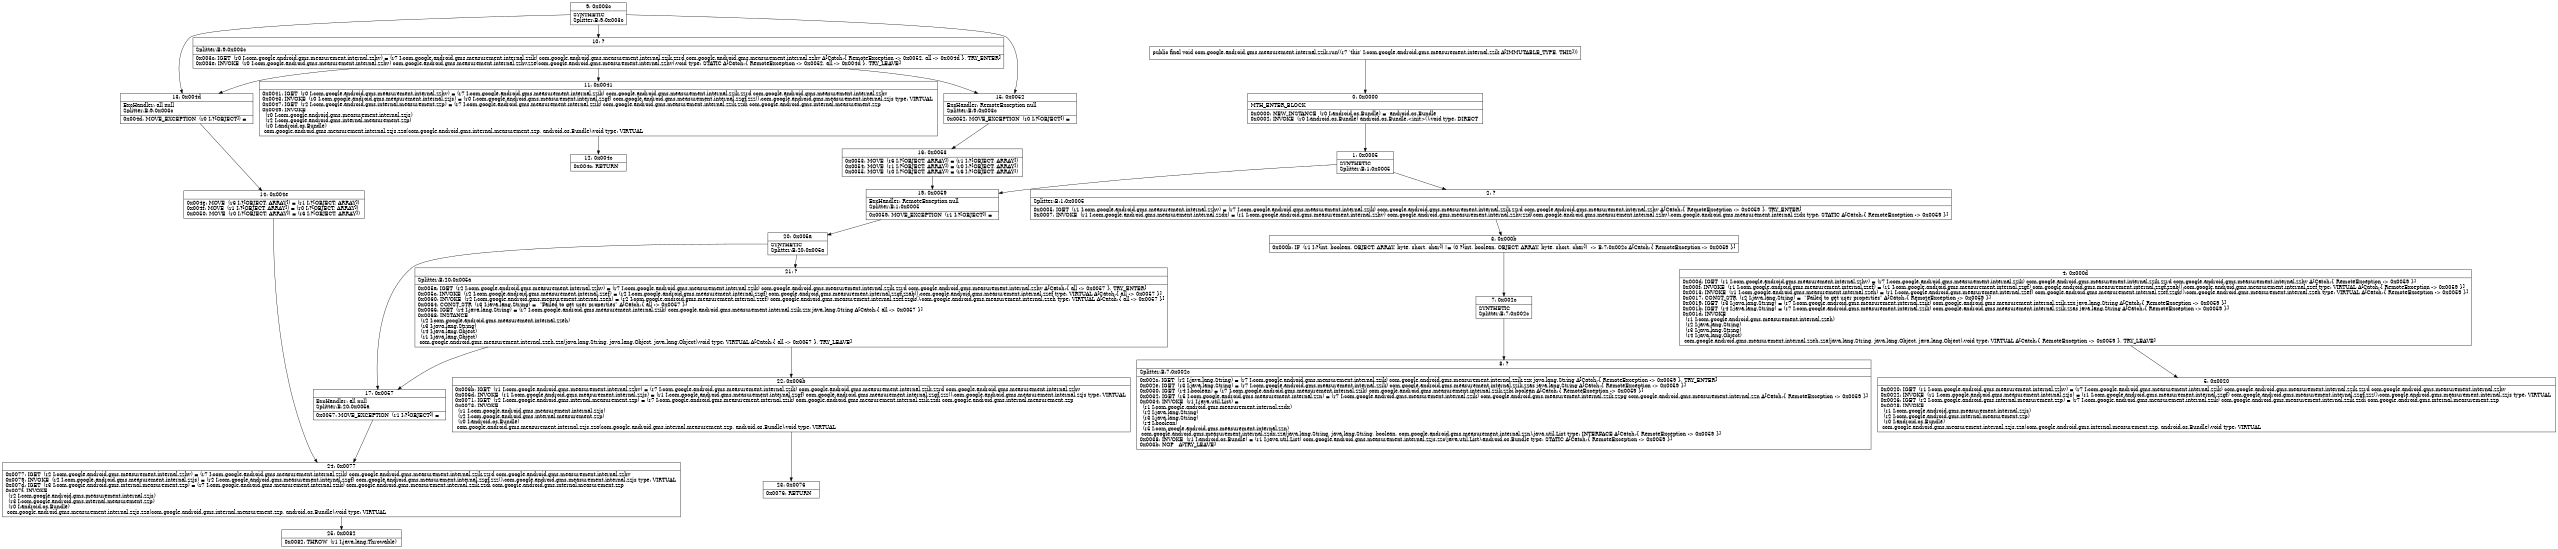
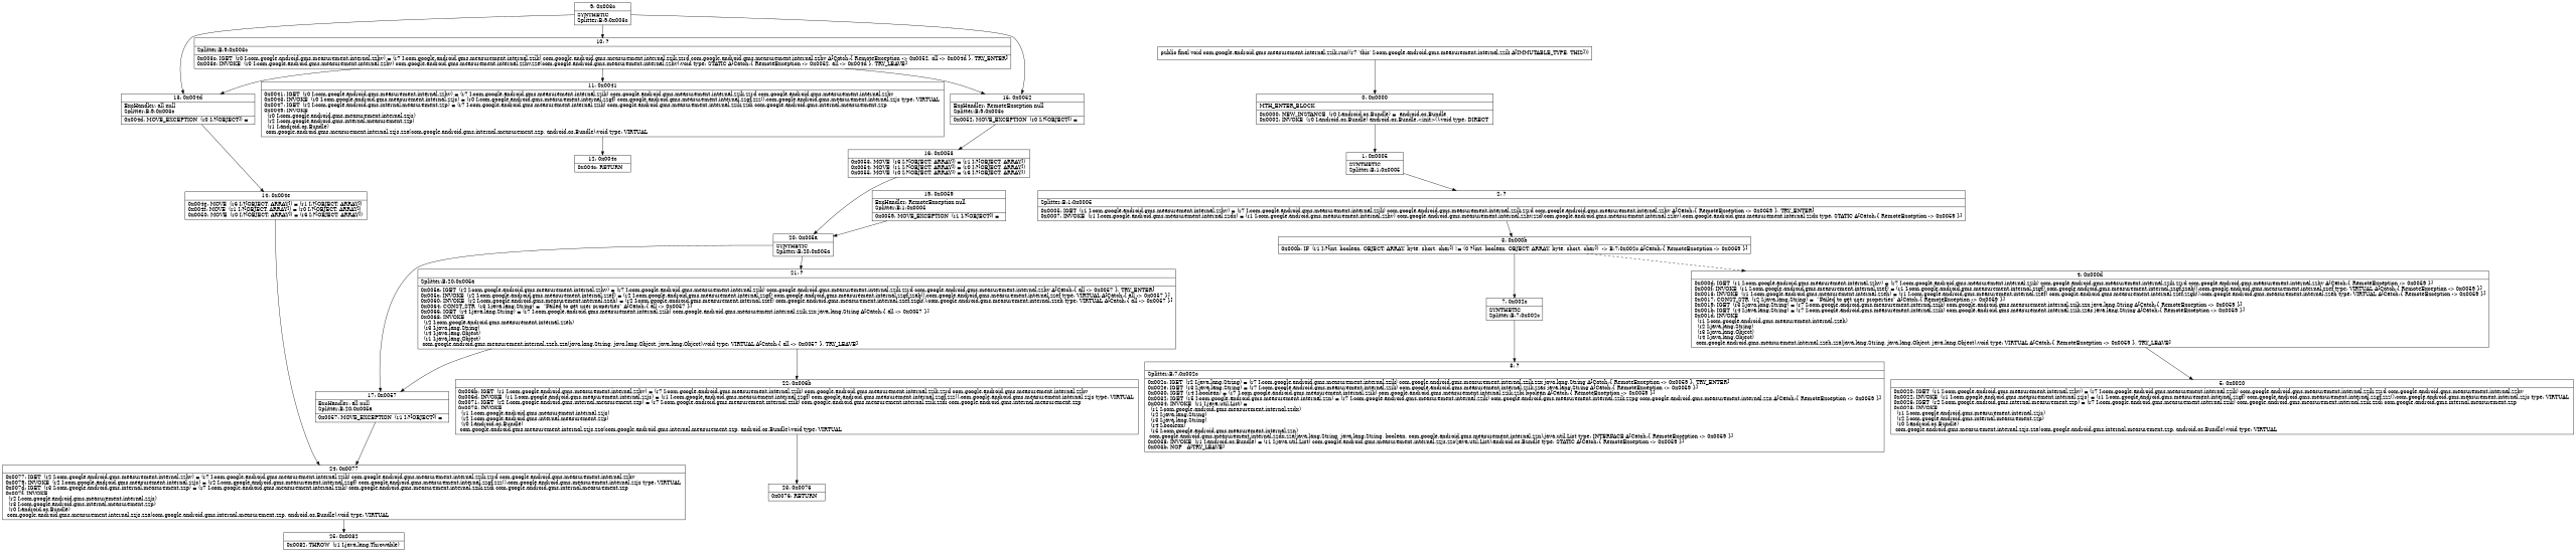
  digraph {
    node [shape=record]
    n1 [label="{0\:\ 0x0000|MTH_ENTER_BLOCK\l|0x0000: NEW_INSTANCE  (r0 I:android.os.Bundle) =  android.os.Bundle \l0x0002: INVOKE  (r0 I:android.os.Bundle) android.os.Bundle.\<init\>():void type: DIRECT \l}"]
    n2 [label="{1\:\ 0x0005|SYNTHETIC\lSplitter:B:1:0x0005\l}"]
    n3 [label="{2\:\ ?|Splitter:B:1:0x0005\l|0x0005: IGET  (r1 I:com.google.android.gms.measurement.internal.zzhv) = (r7 I:com.google.android.gms.measurement.internal.zzik) com.google.android.gms.measurement.internal.zzik.zzrd com.google.android.gms.measurement.internal.zzhv A[Catch:\{ RemoteException \-\> 0x0059 \}, TRY_ENTER]\l0x0007: INVOKE  (r1 I:com.google.android.gms.measurement.internal.zzdx) = (r1 I:com.google.android.gms.measurement.internal.zzhv) com.google.android.gms.measurement.internal.zzhv.zzd(com.google.android.gms.measurement.internal.zzhv):com.google.android.gms.measurement.internal.zzdx type: STATIC A[Catch:\{ RemoteException \-\> 0x0059 \}]\l}"]
    n4 [label="{19\:\ 0x0059|ExcHandler: RemoteException null\lSplitter:B:1:0x0005\l|0x0059: MOVE_EXCEPTION  (r1 I:?[OBJECT]) =  \l}"]
    n5 [label="{3\:\ 0x000b|0x000b: IF  (r1 I:?[int, boolean, OBJECT, ARRAY, byte, short, char]) != (0 ?[int, boolean, OBJECT, ARRAY, byte, short, char])  \-\> B:7:0x002c A[Catch:\{ RemoteException \-\> 0x0059 \}]\l}"]
    n6 [label="{20\:\ 0x005a|SYNTHETIC\lSplitter:B:20:0x005a\l}"]
-   n7 [label="{4\:\ 0x000d|0x000d: IGET  (r1 I:com.google.android.gms.measurement.internal.zzhv) = (r7 I:com.google.android.gms.measurement.internal.zzik) com.google.android.gms.measurement.internal.zzik.zzrd com.google.android.gms.measurement.internal.zzhv A[Catch:\{ RemoteException \-\> 0x0059 \}]\l0x000f: INVOKE  (r1 I:com.google.android.gms.measurement.internal.zzef) = (r1 I:com.google.android.gms.measurement.internal.zzgf) com.google.android.gms.measurement.internal.zzgf.zzab():com.google.android.gms.measurement.internal.zzef type: VIRTUAL A[Catch:\{ RemoteException \-\> 0x0059 \}]\l0x0013: INVOKE  (r1 I:com.google.android.gms.measurement.internal.zzeh) = (r1 I:com.google.android.gms.measurement.internal.zzef) com.google.android.gms.measurement.internal.zzef.zzgk():com.google.android.gms.measurement.internal.zzeh type: VIRTUAL A[Catch:\{ RemoteException \-\> 0x0059 \}]\l0x0017: CONST_STR  (r2 I:java.lang.String) =  \"Failed to get user properties\" A[Catch:\{ RemoteException \-\> 0x0059 \}]\l0x0019: IGET  (r3 I:java.lang.String) = (r7 I:com.google.android.gms.measurement.internal.zzik) com.google.android.gms.measurement.internal.zzik.zzx java.lang.String A[Catch:\{ RemoteException \-\> 0x0059 \}]\l0x001b: IGET  (r4 I:java.lang.String) = (r7 I:com.google.android.gms.measurement.internal.zzik) com.google.android.gms.measurement.internal.zzik.zzas java.lang.String A[Catch:\{ RemoteException \-\> 0x0059 \}]\l0x001d: INVOKE  \l  (r1 I:com.google.android.gms.measurement.internal.zzeh)\l  (r2 I:java.lang.String)\l  (r3 I:java.lang.String)\l  (r4 I:java.lang.Object)\l com.google.android.gms.measurement.internal.zzeh.zza(java.lang.String, java.lang.Object, java.lang.Object):void type: VIRTUAL A[Catch:\{ RemoteException \-\> 0x0059 \}, TRY_LEAVE]\l}"]
+   n7 [label="{4\:\ 0x000d|0x000d: IGET  (r1 I:com.google.android.gms.measurement.internal.zzhv) = (r7 I:com.google.android.gms.measurement.internal.zzik) com.google.android.gms.measurement.internal.zzik.zzrd com.google.android.gms.measurement.internal.zzhv A[Catch:\{ RemoteException \-\> 0x0059 \}]\l0x000f: INVOKE  (r1 I:com.google.android.gms.measurement.internal.zzef) = (r1 I:com.google.android.gms.measurement.internal.zzgf) com.google.android.gms.measurement.internal.zzgf.zzab():com.google.android.gms.measurement.internal.zzef type: VIRTUAL A[Catch:\{ RemoteException \-\> 0x0059 \}]\l0x0013: INVOKE  (r1 I:com.google.android.gms.measurement.internal.zzeh) = (r1 I:com.google.android.gms.measurement.internal.zzef) com.google.android.gms.measurement.internal.zzef.zzgk():com.google.android.gms.measurement.internal.zzeh type: VIRTUAL A[Catch:\{ RemoteException \-\> 0x0059 \}]\l0x0017: CONST_STR  (r2 I:java.lang.String) =  \"Failed to get user properties\" A[Catch:\{ RemoteException \-\> 0x0059 \}]\l0x0019: IGET  (r3 I:java.lang.String) = (r7 I:com.google.android.gms.measurement.internal.zzik) com.google.android.gms.measurement.internal.zzik.zzx java.lang.String A[Catch:\{ RemoteException \-\> 0x0059 \}]\l0x001b: IGET  (r4 I:java.lang.String) = (r7 I:com.google.android.gms.measurement.internal.zzik) com.google.android.gms.measurement.internal.zzik.zzas java.lang.String A[Catch:\{ RemoteException \-\> 0x0059 \}]\l0x001d: INVOKE  \l  (r1 I:com.google.android.gms.measurement.internal.zzeh)\l  (r2 I:java.lang.String)\l  (r3 I:java.lang.Object)\l  (r4 I:java.lang.Object)\l com.google.android.gms.measurement.internal.zzeh.zza(java.lang.String, java.lang.Object, java.lang.Object):void type: VIRTUAL A[Catch:\{ RemoteException \-\> 0x0059 \}, TRY_LEAVE]\l}"]
    n8 [label="{7\:\ 0x002c|SYNTHETIC\lSplitter:B:7:0x002c\l}"]
    n9 [label="{5\:\ 0x0020|0x0020: IGET  (r1 I:com.google.android.gms.measurement.internal.zzhv) = (r7 I:com.google.android.gms.measurement.internal.zzik) com.google.android.gms.measurement.internal.zzik.zzrd com.google.android.gms.measurement.internal.zzhv \l0x0022: INVOKE  (r1 I:com.google.android.gms.measurement.internal.zzjs) = (r1 I:com.google.android.gms.measurement.internal.zzgf) com.google.android.gms.measurement.internal.zzgf.zzz():com.google.android.gms.measurement.internal.zzjs type: VIRTUAL \l0x0026: IGET  (r2 I:com.google.android.gms.internal.measurement.zzp) = (r7 I:com.google.android.gms.measurement.internal.zzik) com.google.android.gms.measurement.internal.zzik.zzdi com.google.android.gms.internal.measurement.zzp \l0x0028: INVOKE  \l  (r1 I:com.google.android.gms.measurement.internal.zzjs)\l  (r2 I:com.google.android.gms.internal.measurement.zzp)\l  (r0 I:android.os.Bundle)\l com.google.android.gms.measurement.internal.zzjs.zza(com.google.android.gms.internal.measurement.zzp, android.os.Bundle):void type: VIRTUAL \l}"]
    n10 [label="{8\:\ ?|Splitter:B:7:0x002c\l|0x002c: IGET  (r2 I:java.lang.String) = (r7 I:com.google.android.gms.measurement.internal.zzik) com.google.android.gms.measurement.internal.zzik.zzx java.lang.String A[Catch:\{ RemoteException \-\> 0x0059 \}, TRY_ENTER]\l0x002e: IGET  (r3 I:java.lang.String) = (r7 I:com.google.android.gms.measurement.internal.zzik) com.google.android.gms.measurement.internal.zzik.zzas java.lang.String A[Catch:\{ RemoteException \-\> 0x0059 \}]\l0x0030: IGET  (r4 I:boolean) = (r7 I:com.google.android.gms.measurement.internal.zzik) com.google.android.gms.measurement.internal.zzik.zzbi boolean A[Catch:\{ RemoteException \-\> 0x0059 \}]\l0x0032: IGET  (r5 I:com.google.android.gms.measurement.internal.zzn) = (r7 I:com.google.android.gms.measurement.internal.zzik) com.google.android.gms.measurement.internal.zzik.zzpg com.google.android.gms.measurement.internal.zzn A[Catch:\{ RemoteException \-\> 0x0059 \}]\l0x0034: INVOKE  (r1 I:java.util.List) = \l  (r1 I:com.google.android.gms.measurement.internal.zzdx)\l  (r2 I:java.lang.String)\l  (r3 I:java.lang.String)\l  (r4 I:boolean)\l  (r5 I:com.google.android.gms.measurement.internal.zzn)\l com.google.android.gms.measurement.internal.zzdx.zza(java.lang.String, java.lang.String, boolean, com.google.android.gms.measurement.internal.zzn):java.util.List type: INTERFACE A[Catch:\{ RemoteException \-\> 0x0059 \}]\l0x0038: INVOKE  (r1 I:android.os.Bundle) = (r1 I:java.util.List) com.google.android.gms.measurement.internal.zzjs.zzc(java.util.List):android.os.Bundle type: STATIC A[Catch:\{ RemoteException \-\> 0x0059 \}]\l0x003b: NOP   A[TRY_LEAVE]\l}"]
    n11 [label="{9\:\ 0x003c|SYNTHETIC\lSplitter:B:9:0x003c\l}"]
    n12 [label="{10\:\ ?|Splitter:B:9:0x003c\l|0x003c: IGET  (r0 I:com.google.android.gms.measurement.internal.zzhv) = (r7 I:com.google.android.gms.measurement.internal.zzik) com.google.android.gms.measurement.internal.zzik.zzrd com.google.android.gms.measurement.internal.zzhv A[Catch:\{ RemoteException \-\> 0x0052, all \-\> 0x004d \}, TRY_ENTER]\l0x003e: INVOKE  (r0 I:com.google.android.gms.measurement.internal.zzhv) com.google.android.gms.measurement.internal.zzhv.zze(com.google.android.gms.measurement.internal.zzhv):void type: STATIC A[Catch:\{ RemoteException \-\> 0x0052, all \-\> 0x004d \}, TRY_LEAVE]\l}"]
    n13 [label="{13\:\ 0x004d|ExcHandler: all null\lSplitter:B:9:0x003c\l|0x004d: MOVE_EXCEPTION  (r0 I:?[OBJECT]) =  \l}"]
    n14 [label="{15\:\ 0x0052|ExcHandler: RemoteException null\lSplitter:B:9:0x003c\l|0x0052: MOVE_EXCEPTION  (r0 I:?[OBJECT]) =  \l}"]
-   n15 [label="{11\:\ 0x0041|0x0041: IGET  (r0 I:com.google.android.gms.measurement.internal.zzhv) = (r7 I:com.google.android.gms.measurement.internal.zzik) com.google.android.gms.measurement.internal.zzik.zzrd com.google.android.gms.measurement.internal.zzhv \l0x0043: INVOKE  (r0 I:com.google.android.gms.measurement.internal.zzjs) = (r0 I:com.google.android.gms.measurement.internal.zzgf) com.google.android.gms.measurement.internal.zzgf.zzz():com.google.android.gms.measurement.internal.zzjs type: VIRTUAL \l0x0047: IGET  (r2 I:com.google.android.gms.internal.measurement.zzp) = (r7 I:com.google.android.gms.measurement.internal.zzik) com.google.android.gms.measurement.internal.zzik.zzdi com.google.android.gms.internal.measurement.zzp \l0x0049: INVOKE  \l  (r0 I:com.google.android.gms.measurement.internal.zzjs)\l  (r2 I:com.google.android.gms.internal.measurement.zzp)\l  (r0 I:android.os.Bundle)\l com.google.android.gms.measurement.internal.zzjs.zza(com.google.android.gms.internal.measurement.zzp, android.os.Bundle):void type: VIRTUAL \l}"]
+   n15 [label="{11\:\ 0x0041|0x0041: IGET  (r0 I:com.google.android.gms.measurement.internal.zzhv) = (r7 I:com.google.android.gms.measurement.internal.zzik) com.google.android.gms.measurement.internal.zzik.zzrd com.google.android.gms.measurement.internal.zzhv \l0x0043: INVOKE  (r0 I:com.google.android.gms.measurement.internal.zzjs) = (r0 I:com.google.android.gms.measurement.internal.zzgf) com.google.android.gms.measurement.internal.zzgf.zzz():com.google.android.gms.measurement.internal.zzjs type: VIRTUAL \l0x0047: IGET  (r2 I:com.google.android.gms.internal.measurement.zzp) = (r7 I:com.google.android.gms.measurement.internal.zzik) com.google.android.gms.measurement.internal.zzik.zzdi com.google.android.gms.internal.measurement.zzp \l0x0049: INVOKE  \l  (r0 I:com.google.android.gms.measurement.internal.zzjs)\l  (r2 I:com.google.android.gms.internal.measurement.zzp)\l  (r1 I:android.os.Bundle)\l com.google.android.gms.measurement.internal.zzjs.zza(com.google.android.gms.internal.measurement.zzp, android.os.Bundle):void type: VIRTUAL \l}"]
    n16 [label="{14\:\ 0x004e|0x004e: MOVE  (r6 I:?[OBJECT, ARRAY]) = (r1 I:?[OBJECT, ARRAY]) \l0x004f: MOVE  (r1 I:?[OBJECT, ARRAY]) = (r0 I:?[OBJECT, ARRAY]) \l0x0050: MOVE  (r0 I:?[OBJECT, ARRAY]) = (r6 I:?[OBJECT, ARRAY]) \l}"]
    n17 [label="{16\:\ 0x0053|0x0053: MOVE  (r6 I:?[OBJECT, ARRAY]) = (r1 I:?[OBJECT, ARRAY]) \l0x0054: MOVE  (r1 I:?[OBJECT, ARRAY]) = (r0 I:?[OBJECT, ARRAY]) \l0x0055: MOVE  (r0 I:?[OBJECT, ARRAY]) = (r6 I:?[OBJECT, ARRAY]) \l}"]
    n18 [label="{12\:\ 0x004c|0x004c: RETURN   \l}"]
    n19 [label="{24\:\ 0x0077|0x0077: IGET  (r2 I:com.google.android.gms.measurement.internal.zzhv) = (r7 I:com.google.android.gms.measurement.internal.zzik) com.google.android.gms.measurement.internal.zzik.zzrd com.google.android.gms.measurement.internal.zzhv \l0x0079: INVOKE  (r2 I:com.google.android.gms.measurement.internal.zzjs) = (r2 I:com.google.android.gms.measurement.internal.zzgf) com.google.android.gms.measurement.internal.zzgf.zzz():com.google.android.gms.measurement.internal.zzjs type: VIRTUAL \l0x007d: IGET  (r3 I:com.google.android.gms.internal.measurement.zzp) = (r7 I:com.google.android.gms.measurement.internal.zzik) com.google.android.gms.measurement.internal.zzik.zzdi com.google.android.gms.internal.measurement.zzp \l0x007f: INVOKE  \l  (r2 I:com.google.android.gms.measurement.internal.zzjs)\l  (r3 I:com.google.android.gms.internal.measurement.zzp)\l  (r0 I:android.os.Bundle)\l com.google.android.gms.measurement.internal.zzjs.zza(com.google.android.gms.internal.measurement.zzp, android.os.Bundle):void type: VIRTUAL \l}"]
    n20 [label="{25\:\ 0x0082|0x0082: THROW  (r1 I:java.lang.Throwable) \l}"]
    n21 [label="{17\:\ 0x0057|ExcHandler: all null\lSplitter:B:20:0x005a\l|0x0057: MOVE_EXCEPTION  (r1 I:?[OBJECT]) =  \l}"]
-   n22 [label="{21\:\ ?|Splitter:B:20:0x005a\l|0x005a: IGET  (r2 I:com.google.android.gms.measurement.internal.zzhv) = (r7 I:com.google.android.gms.measurement.internal.zzik) com.google.android.gms.measurement.internal.zzik.zzrd com.google.android.gms.measurement.internal.zzhv A[Catch:\{ all \-\> 0x0057 \}, TRY_ENTER]\l0x005c: INVOKE  (r2 I:com.google.android.gms.measurement.internal.zzef) = (r2 I:com.google.android.gms.measurement.internal.zzgf) com.google.android.gms.measurement.internal.zzgf.zzab():com.google.android.gms.measurement.internal.zzef type: VIRTUAL A[Catch:\{ all \-\> 0x0057 \}]\l0x0060: INVOKE  (r2 I:com.google.android.gms.measurement.internal.zzeh) = (r2 I:com.google.android.gms.measurement.internal.zzef) com.google.android.gms.measurement.internal.zzef.zzgk():com.google.android.gms.measurement.internal.zzeh type: VIRTUAL A[Catch:\{ all \-\> 0x0057 \}]\l0x0064: CONST_STR  (r3 I:java.lang.String) =  \"Failed to get user properties\" A[Catch:\{ all \-\> 0x0057 \}]\l0x0066: IGET  (r4 I:java.lang.String) = (r7 I:com.google.android.gms.measurement.internal.zzik) com.google.android.gms.measurement.internal.zzik.zzx java.lang.String A[Catch:\{ all \-\> 0x0057 \}]\l0x0068: INSTANCE  \l  (r2 I:com.google.android.gms.measurement.internal.zzeh)\l  (r3 I:java.lang.String)\l  (r4 I:java.lang.Object)\l  (r1 I:java.lang.Object)\l com.google.android.gms.measurement.internal.zzeh.zza(java.lang.String, java.lang.Object, java.lang.Object):void type: VIRTUAL A[Catch:\{ all \-\> 0x0057 \}, TRY_LEAVE]\l}"]
+   n22 [label="{21\:\ ?|Splitter:B:20:0x005a\l|0x005a: IGET  (r2 I:com.google.android.gms.measurement.internal.zzhv) = (r7 I:com.google.android.gms.measurement.internal.zzik) com.google.android.gms.measurement.internal.zzik.zzrd com.google.android.gms.measurement.internal.zzhv A[Catch:\{ all \-\> 0x0057 \}, TRY_ENTER]\l0x005c: INVOKE  (r2 I:com.google.android.gms.measurement.internal.zzef) = (r2 I:com.google.android.gms.measurement.internal.zzgf) com.google.android.gms.measurement.internal.zzgf.zzab():com.google.android.gms.measurement.internal.zzef type: VIRTUAL A[Catch:\{ all \-\> 0x0057 \}]\l0x0060: INVOKE  (r2 I:com.google.android.gms.measurement.internal.zzeh) = (r2 I:com.google.android.gms.measurement.internal.zzef) com.google.android.gms.measurement.internal.zzef.zzgk():com.google.android.gms.measurement.internal.zzeh type: VIRTUAL A[Catch:\{ all \-\> 0x0057 \}]\l0x0064: CONST_STR  (r3 I:java.lang.String) =  \"Failed to get user properties\" A[Catch:\{ all \-\> 0x0057 \}]\l0x0066: IGET  (r4 I:java.lang.String) = (r7 I:com.google.android.gms.measurement.internal.zzik) com.google.android.gms.measurement.internal.zzik.zzx java.lang.String A[Catch:\{ all \-\> 0x0057 \}]\l0x0068: INVOKE  \l  (r2 I:com.google.android.gms.measurement.internal.zzeh)\l  (r3 I:java.lang.String)\l  (r4 I:java.lang.Object)\l  (r1 I:java.lang.Object)\l com.google.android.gms.measurement.internal.zzeh.zza(java.lang.String, java.lang.Object, java.lang.Object):void type: VIRTUAL A[Catch:\{ all \-\> 0x0057 \}, TRY_LEAVE]\l}"]
    n23 [label="{22\:\ 0x006b|0x006b: IGET  (r1 I:com.google.android.gms.measurement.internal.zzhv) = (r7 I:com.google.android.gms.measurement.internal.zzik) com.google.android.gms.measurement.internal.zzik.zzrd com.google.android.gms.measurement.internal.zzhv \l0x006d: INVOKE  (r1 I:com.google.android.gms.measurement.internal.zzjs) = (r1 I:com.google.android.gms.measurement.internal.zzgf) com.google.android.gms.measurement.internal.zzgf.zzz():com.google.android.gms.measurement.internal.zzjs type: VIRTUAL \l0x0071: IGET  (r2 I:com.google.android.gms.internal.measurement.zzp) = (r7 I:com.google.android.gms.measurement.internal.zzik) com.google.android.gms.measurement.internal.zzik.zzdi com.google.android.gms.internal.measurement.zzp \l0x0073: INVOKE  \l  (r1 I:com.google.android.gms.measurement.internal.zzjs)\l  (r2 I:com.google.android.gms.internal.measurement.zzp)\l  (r0 I:android.os.Bundle)\l com.google.android.gms.measurement.internal.zzjs.zza(com.google.android.gms.internal.measurement.zzp, android.os.Bundle):void type: VIRTUAL \l}"]
    n24 [label="{23\:\ 0x0076|0x0076: RETURN   \l}"]
    n25 [label="{public final void com.google.android.gms.measurement.internal.zzik.run((r7 'this' I:com.google.android.gms.measurement.internal.zzik A[IMMUTABLE_TYPE, THIS])) }"]
    n1 -> n2
    n2 -> n3
-   n2 -> n4
    n3 -> n5
    n4 -> n6
+   n5 -> n7 [style=dashed]
    n5 -> n8
    n6 -> n21
    n6 -> n22
    n7 -> n9
    n8 -> n10
    n11 -> n12
    n11 -> n13
    n11 -> n14
    n12 -> n13
    n12 -> n14
    n12 -> n15
    n13 -> n16
    n14 -> n17
    n15 -> n18
    n16 -> n19
-   n17 -> n4
+   n17 -> n6
    n19 -> n20
    n21 -> n19
    n22 -> n21
    n22 -> n23
    n23 -> n24
    n25 -> n1
  }
